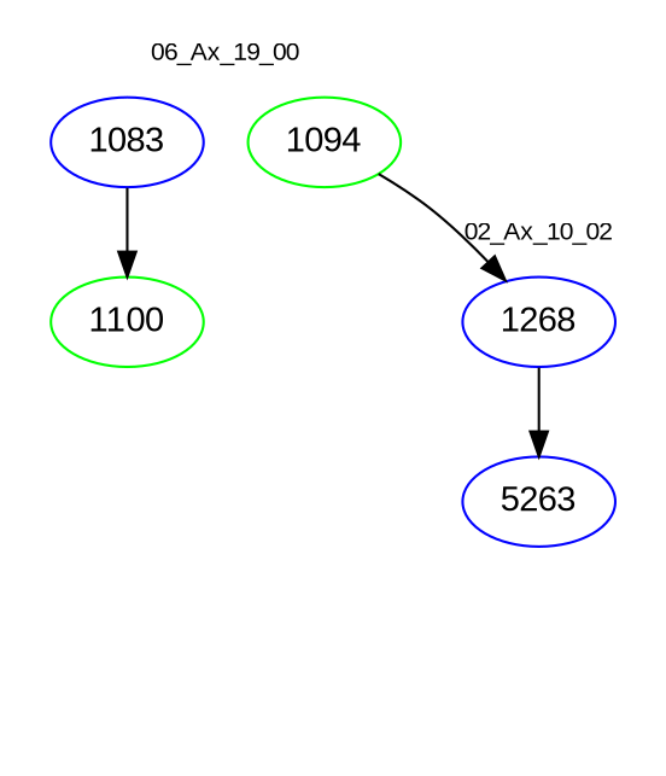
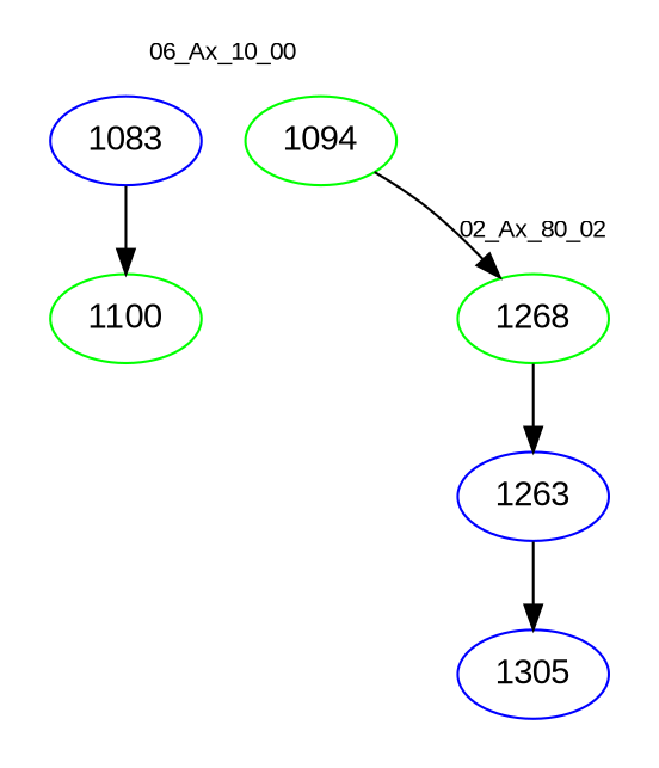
  digraph {
    fontname="Liberation Sans"
    node [color=green fontname="Liberation Sans"]
    edge [color=black fontname="Liberation Sans"]
-   n1 [color=blue label=1268]
-   n2 [color=blue label=5263]
+   n1 [label=1268]
+   n2 [color=blue label=1263]
+   n3 [color=blue label=1305]
    n4 [label=1094]
    n5 [color=blue label=1083]
    n6 [label=1100]
    subgraph cluster_1 {
      color=white
      fontsize=10
-     label="02_Ax_10_02"
+     label="02_Ax_80_02"
      n1
      n2
+     n3
    }
    subgraph cluster_2 {
      color=white
      fontsize=10
-     label="06_Ax_19_00"
+     label="06_Ax_10_00"
      n4
      n5
      n6
    }
    n1 -> n2
+   n2 -> n3
    n4 -> n1
    n5 -> n6
  }
